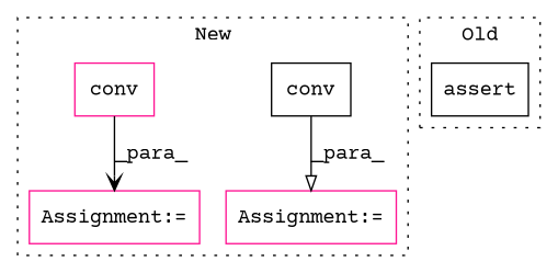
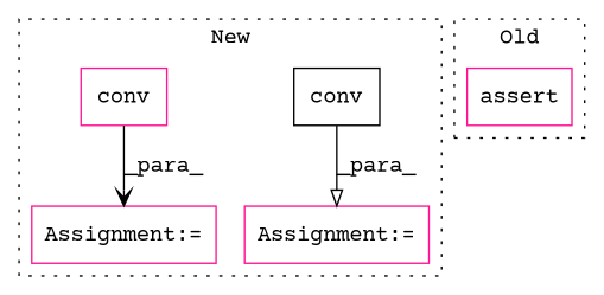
  digraph {
    fontname="Courier Prime"
    node [a=32 l="5,1" shape=box color=deeppink fontname="Courier Prime"]
    edge [fontname="Courier Prime"]
    n1 [label=conv s="709,726" color=black]
    n2 [a=7 l=1 label="Assignment:=" s=708]
    n3 [label=conv s="1189,1218"]
    n4 [a=7 l=1 label="Assignment:=" s=1188]
-   n5 [a=6 l=7 label=assert s=1113 color=black]
+   n5 [a=6 l=7 label=assert s=1113]
    subgraph cluster_1 {
      label=New
      style=dotted
      n1
      n2
      n3
      n4
    }
    subgraph cluster_2 {
      label=Old
      style=dotted
      n5
    }
    n1 -> n2 [label=_para_ arrowhead=onormal]
    n3 -> n4 [label=_para_ arrowhead=vee]
  }
